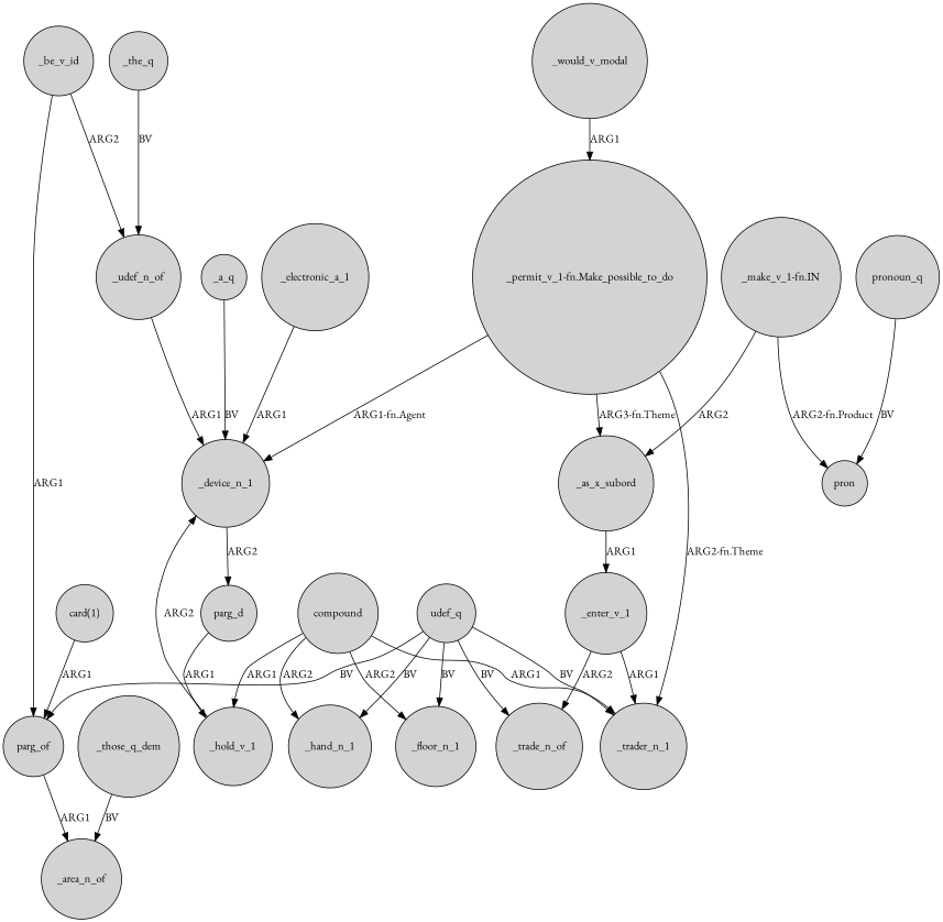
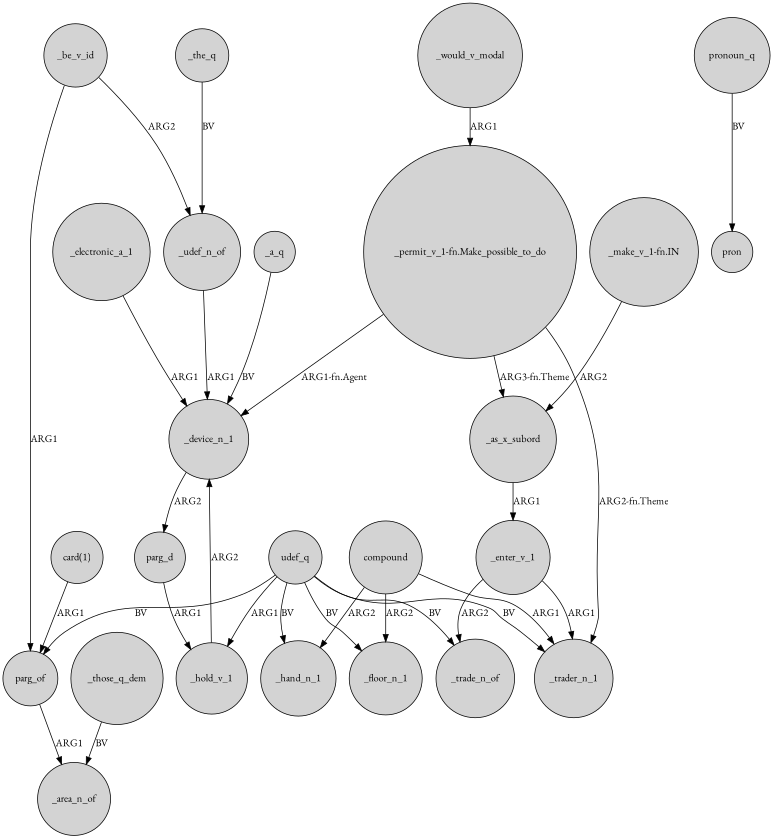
  digraph {
    fontname="EB Garamond"
    node [fontname="EB Garamond" shape=circle style=filled]
    edge [fontname="EB Garamond"]
    n1 [label=parg_of]
    _be_v_id
    n3 [label=_udef_n_of]
    _area_n_of
    _device_n_1
    parg_d
    udef_q
    _trade_n_of
    _trader_n_1
    _hand_n_1
    _floor_n_1
    _a_q
    _the_q
    _hold_v_1
    compound
    _as_x_subord
    _enter_v_1
    "_make_v_1-fn.IN"
    pron
    _would_v_modal
    "_permit_v_1-fn.Make_possible_to_do"
    pronoun_q
    _those_q_dem
    "card(1)"
    _electronic_a_1
    n1 -> _area_n_of [label=ARG1]
    _be_v_id -> n1 [label=ARG1]
    _be_v_id -> n3 [label=ARG2]
    n3 -> _device_n_1 [label=ARG1]
    _device_n_1 -> parg_d [label=ARG2]
    parg_d -> _hold_v_1 [label=ARG1]
    udef_q -> n1 [label=BV]
    udef_q -> _trade_n_of [label=BV]
    udef_q -> _trader_n_1 [label=BV]
    udef_q -> _hand_n_1 [label=BV]
    udef_q -> _floor_n_1 [label=BV]
    _a_q -> _device_n_1 [label=BV]
    _the_q -> n3 [label=BV]
    _hold_v_1 -> _device_n_1 [label=ARG2]
    compound -> _trader_n_1 [label=ARG1]
    compound -> _hand_n_1 [label=ARG2]
    compound -> _floor_n_1 [label=ARG2]
-   compound -> _hold_v_1 [label=ARG1]
+   udef_q -> _hold_v_1 [label=ARG1]
    _as_x_subord -> _enter_v_1 [label=ARG1]
    _enter_v_1 -> _trade_n_of [label=ARG2]
    _enter_v_1 -> _trader_n_1 [label=ARG1]
    "_make_v_1-fn.IN" -> _as_x_subord [label=ARG2]
-   "_make_v_1-fn.IN" -> pron [label="ARG2-fn.Product"]
    _would_v_modal -> "_permit_v_1-fn.Make_possible_to_do" [label=ARG1]
    "_permit_v_1-fn.Make_possible_to_do" -> _device_n_1 [label="ARG1-fn.Agent"]
    "_permit_v_1-fn.Make_possible_to_do" -> _trader_n_1 [label="ARG2-fn.Theme"]
    "_permit_v_1-fn.Make_possible_to_do" -> _as_x_subord [label="ARG3-fn.Theme"]
    pronoun_q -> pron [label=BV]
    _those_q_dem -> _area_n_of [label=BV]
    "card(1)" -> n1 [label=ARG1]
    _electronic_a_1 -> _device_n_1 [label=ARG1]
  }
